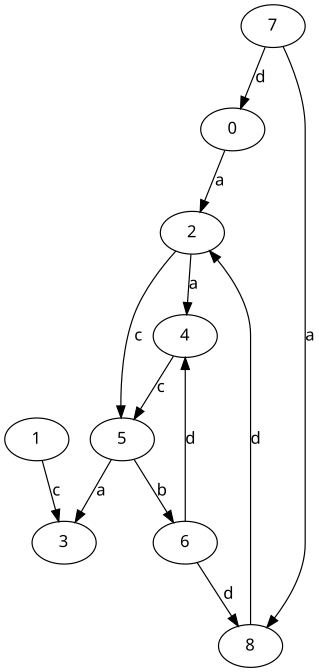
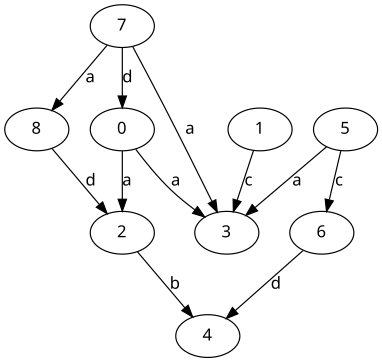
  strict digraph {
    fontname="Noto Sans"
    node [fontname="Noto Sans"]
    edge [fontname="Noto Sans"]
    2
    4
    5
    3
    6
    8
    0
    7
    1
-   2 -> 4 [label=a]
-   2 -> 5 [label=c]
-   4 -> 5 [label=c]
+   2 -> 4 [label=b]
    5 -> 3 [label=a]
-   5 -> 6 [label=b]
+   5 -> 6 [label=c]
    6 -> 4 [label=d]
-   6 -> 8 [label=d]
    8 -> 2 [label=d]
    0 -> 2 [label=a]
+   0 -> 3 [label=a]
+   7 -> 3 [label=a]
    7 -> 8 [label=a]
    7 -> 0 [label=d]
    1 -> 3 [label=c]
  }
